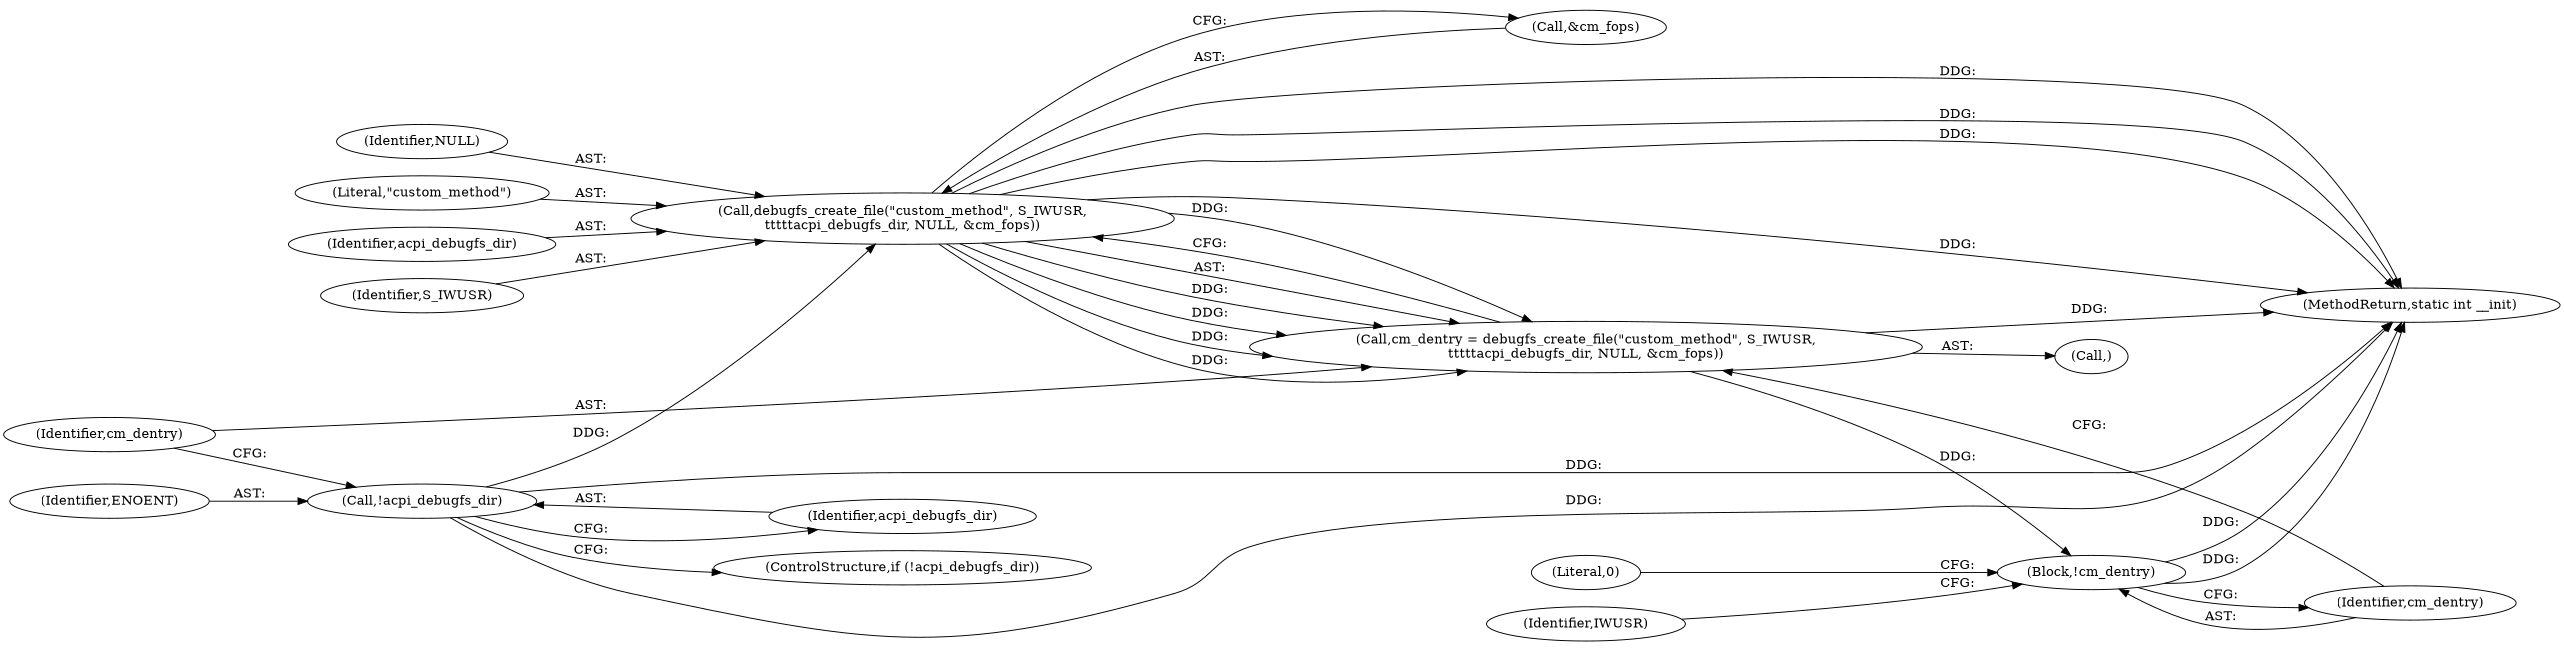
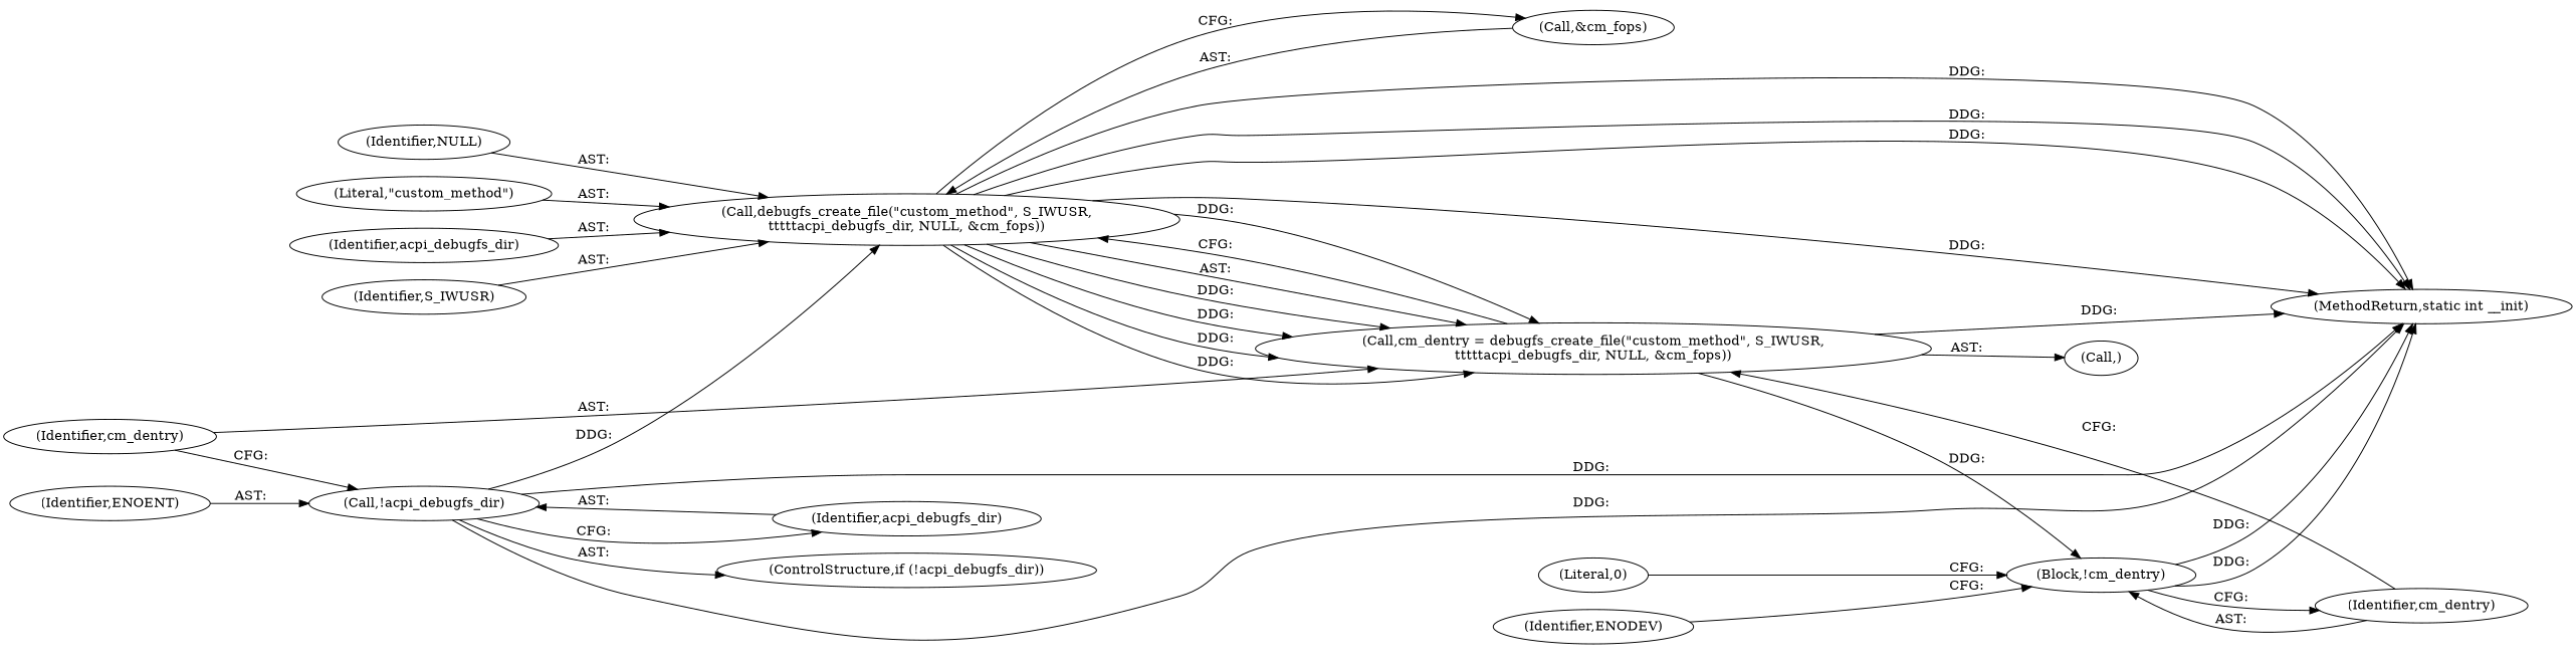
  digraph {
    rankdir=LR
    n1 [label="(Call,debugfs_create_file(\"custom_method\", S_IWUSR,\n\t\t\t\t\tacpi_debugfs_dir, NULL, &cm_fops))"]
    n2 [label="(Call,cm_dentry = debugfs_create_file(\"custom_method\", S_IWUSR,\n\t\t\t\t\tacpi_debugfs_dir, NULL, &cm_fops))"]
    n3 [label="(Call,&cm_fops)"]
    n4 [label="(MethodReturn,static int __init)"]
    n5 [label="(Block,!cm_dentry)"]
    n6 [label="(Call,)"]
    n7 [label="(Call,!acpi_debugfs_dir)"]
    n8 [label="(Identifier,acpi_debugfs_dir)"]
    n9 [label="(ControlStructure,if (!acpi_debugfs_dir))"]
    n10 [label="(Identifier,cm_dentry)"]
    n11 [label="(Identifier,ENOENT)"]
    n12 [label="(Identifier,cm_dentry)"]
    n13 [label="(Identifier,S_IWUSR)"]
-   n14 [label="(Identifier,IWUSR)"]
+   n14 [label="(Identifier,ENODEV)"]
    n15 [label="(Identifier,NULL)"]
    n16 [label="(Literal,0)"]
    n17 [label="(Literal,\"custom_method\")"]
    n18 [label="(Identifier,acpi_debugfs_dir)"]
    n1 -> n2 [label="AST: "]
    n1 -> n2 [label="DDG: "]
    n1 -> n2 [label="DDG: "]
    n1 -> n2 [label="DDG: "]
    n1 -> n2 [label="DDG: "]
    n1 -> n2 [label="DDG: "]
    n1 -> n3 [label="CFG: "]
    n1 -> n4 [label="DDG: "]
    n1 -> n4 [label="DDG: "]
    n1 -> n4 [label="DDG: "]
    n1 -> n4 [label="DDG: "]
    n2 -> n1 [label="CFG: "]
    n2 -> n4 [label="DDG: "]
    n2 -> n5 [label="DDG: "]
    n2 -> n6 [label="AST: "]
    n3 -> n1 [label="AST: "]
    n5 -> n4 [label="DDG: "]
    n5 -> n4 [label="DDG: "]
    n5 -> n10 [label="CFG: "]
    n7 -> n1 [label="DDG: "]
    n7 -> n4 [label="DDG: "]
    n7 -> n4 [label="DDG: "]
    n7 -> n8 [label="CFG: "]
-   n7 -> n9 [label="CFG: "]
+   n7 -> n9 [label="AST: "]
    n8 -> n7 [label="AST: "]
    n10 -> n2 [label="CFG: "]
    n10 -> n5 [label="AST: "]
    n11 -> n7 [label="AST: "]
    n12 -> n2 [label="AST: "]
    n12 -> n7 [label="CFG: "]
    n13 -> n1 [label="AST: "]
    n14 -> n5 [label="CFG: "]
    n15 -> n1 [label="AST: "]
    n16 -> n5 [label="CFG: "]
    n17 -> n1 [label="AST: "]
    n18 -> n1 [label="AST: "]
  }
